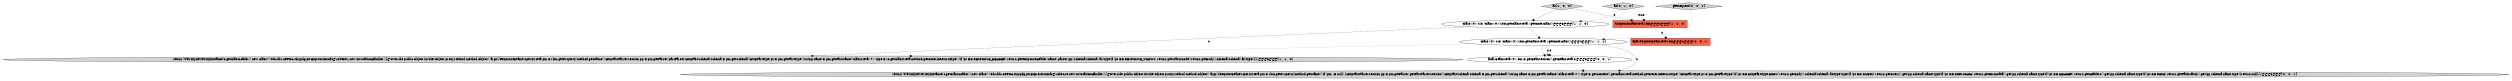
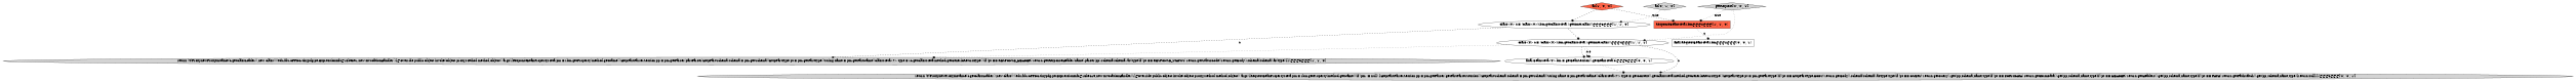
  digraph {
    node [fillcolor=lightgray shape=ellipse style=filled]
    edge [arrowhead=box style=dotted]
    n1 [label="as['0', '1', '0']" shape=diamond]
    n2 [fillcolor=tomato label="ResponseBeanMeta rbm@@@2@@@['1', '1', '0']" shape=box]
    n3 [fillcolor=white label="Class<T> c = (Class<T>)rbm.getClassMeta().getInnerClass()@@@3@@@['1', '1', '0']"]
-   n4 [fillcolor=tomato label="final RequestBeanMeta rbm@@@2@@@['0', '0', '1']" shape=box]
+   n4 [fillcolor=white label="final RequestBeanMeta rbm@@@2@@@['0', '0', '1']" shape=box]
    n5 [fillcolor=white label="Class<T> c = (Class<T>)rbm.getClassMeta().getInnerClass()@@@4@@@['1', '1', '1']"]
    n6 [label="return (T)Proxy.newProxyInstance(c.getClassLoader(),new Class((((edu.fdu.CPPDG.tinypdg.pe.ExpressionInfo@15b9591,new InvocationHandler(){@Override public Object invoke(Object proxy,Method method,Object(( args){ResponseBeanPropertyMeta pm = rbm.getProperty(method.getName())HttpPartParserSession pp = pm.getParser(partParser)HttpPartSchema schema = pm.getSchema()HttpPartType pt = pm.getPartType()String name = pm.getPartName()ClassMeta<?> type = rc.getClassMeta(method.getGenericReturnType())if (pt == RESPONSE_HEADER) return getResponseHeader(name).parser(pp).schema(schema).as(type)if (pt == RESPONSE_STATUS) return getStatusCode()return getBody().schema(schema).as(type)}})@@@5@@@['1', '1', '0']"]
    n7 [fillcolor=white label="final BeanMeta<T> bm = getBeanSession().getBeanMeta(c)@@@5@@@['0', '0', '1']"]
    n8 [label="return (T)Proxy.newProxyInstance(c.getClassLoader(),new Class((((edu.fdu.CPPDG.tinypdg.pe.ExpressionInfo@15b9619,new InvocationHandler(){@Override public Object invoke(Object proxy,Method method,Object(( args){RequestBeanPropertyMeta pm = rbm.getProperty(method.getName())if (pm != null) {HttpPartParserSession pp = pm.getParser(getPartParserSession())HttpPartSchema schema = pm.getSchema()String name = pm.getPartName()ClassMeta<?> type = getContext().getClassMeta(method.getGenericReturnType())HttpPartType pt = pm.getPartType()if (pt == HttpPartType.BODY) return getBody().schema(schema).asType(type)if (pt == QUERY) return getQuery().get(pp,schema,name,type)if (pt == FORMDATA) return getFormData().get(pp,schema,name,type)if (pt == HEADER) return getHeaders().get(pp,schema,name,type)if (pt == PATH) return getPathMatch().get(pp,schema,name,type)}return null}})@@@6@@@['0', '0', '1']"]
-   n9 [label="as['1', '0', '0']" shape=diamond]
+   n9 [fillcolor=tomato label="as['1', '0', '0']" shape=diamond]
    n10 [label="getRequest['0', '0', '1']" shape=diamond]
-   n1 -> n2 [label=true]
+   n10 -> n2 [label=true]
    n1 -> n3 [arrowhead=diamond]
    n2 -> n4 [label=c]
    n3 -> n5 [style=dashed]
    n3 -> n6 [arrowhead=diamond label=c style=dashed]
    n5 -> n6
    n5 -> n7 [style=dashed]
    n5 -> n7 [arrowhead=diamond label=c]
    n5 -> n7 [label=0]
    n5 -> n8 [arrowhead=diamond label=c style=dashed]
    n7 -> n8
-   n9 -> n2 [label=0 style=dashed]
+   n9 -> n2 [label=true style=dashed]
    n9 -> n3 [style=dashed]
    n10 -> n5 [arrowhead=diamond]
  }
